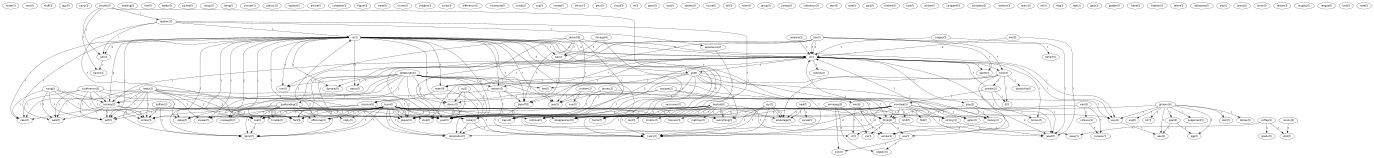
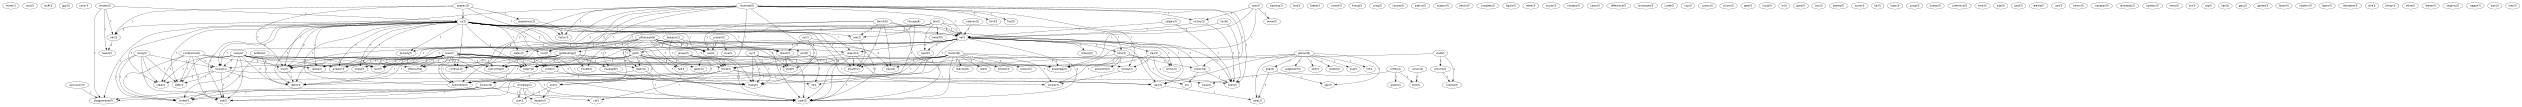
  digraph {
    fontname=Inter
    node [fontname=Inter]
    edge [fontname=Inter]
    n1 [label="home(1)"]
    n2 [label="wow(1)"]
    n3 [label="stuff(1)"]
    n4 [label="jagr(1)"]
    n5 [label="carry(1)"]
    n6 [label="quebec(2)"]
    n7 [label="vs(3)"]
    n8 [label="call(3)"]
    n9 [label="experience(2)"]
    n10 [label="one(1)"]
    n11 [label="factor(1)"]
    n12 [label="ve(1)"]
    n13 [label="fact(1)"]
    n14 [label="damn(1)"]
    n15 [label="disagreement(1)"]
    n16 [label="go(8)"]
    n17 [label="season(3)"]
    n18 [label="team(4)"]
    n19 [label="imply(1)"]
    n20 [label="hockey(2)"]
    n21 [label="answer(1)"]
    n22 [label="continue(1)"]
    n23 [label="walk(1)"]
    n24 [label="cake(1)"]
    n25 [label="way(3)"]
    n26 [label="status(1)"]
    n27 [label="think(3)"]
    n28 [label="dynasty(1)"]
    n29 [label="replay(1)"]
    n30 [label="self(1)"]
    n31 [label="row(1)"]
    n32 [label="war(2)"]
    n33 [label="doesn(1)"]
    n34 [label="playoff(3)"]
    n35 [label="year(5)"]
    n36 [label="see(3)"]
    n37 [label="rivalry(1)"]
    n38 [label="haven(1)"]
    n39 [label="time(3)"]
    n40 [label="spent(1)"]
    n41 [label="player(3)"]
    n42 [label="play(2)"]
    n43 [label="knows(1)"]
    n44 [label="nobody(1)"]
    n45 [label="need(1)"]
    n46 [label="domination(1)"]
    n47 [label="come(2)"]
    n48 [label="everything(1)"]
    n49 [label="bet(1)"]
    n50 [label="game(1)"]
    n51 [label="money(2)"]
    n52 [label="division(5)"]
    n53 [label="take(2)"]
    n54 [label="st(1)"]
    n55 [label="use(1)"]
    n56 [label="ice(1)"]
    n57 [label="issue(1)"]
    n58 [label="stop(1)"]
    n59 [label="btw(1)"]
    n60 [label="behalf(1)"]
    n61 [label="advantage(1)"]
    n62 [label="series(3)"]
    n63 [label="predict(2)"]
    n64 [label="possibility(1)"]
    n65 [label="ll(1)"]
    n66 [label="beat(1)"]
    n67 [label="sense(1)"]
    n68 [label="victory(2)"]
    n69 [label="smythe(1)"]
    n70 [label="bashing(1)"]
    n71 [label="writes(1)"]
    n72 [label="explain(1)"]
    n73 [label="size(1)"]
    n74 [label="foot(1)"]
    n75 [label="battle(1)"]
    n76 [label="bruin(1)"]
    n77 [label="offensive(2)"]
    n78 [label="picked(1)"]
    n79 [label="lineup(1)"]
    n80 [label="bring(1)"]
    n81 [label="choose(1)"]
    n82 [label="patrick(1)"]
    n83 [label="conference(3)"]
    n84 [label="subject(1)"]
    n85 [label="article(1)"]
    n86 [label="complete(1)"]
    n87 [label="moog(1)"]
    n88 [label="figure(1)"]
    n89 [label="pittsburgh(8)"]
    n90 [label="win(6)"]
    n91 [label="goaltending(2)"]
    n92 [label="trouble(1)"]
    n93 [label="onslaught(1)"]
    n94 [label="plays(2)"]
    n95 [label="week(1)"]
    n96 [label="scorer(1)"]
    n97 [label="chhabra(1)"]
    n98 [label="cares(1)"]
    n99 [label="difference(1)"]
    n100 [label="minnesota(1)"]
    n101 [label="credit(1)"]
    n102 [label="cup(1)"]
    n103 [label="neely(2)"]
    n104 [label="montreal(5)"]
    n105 [label="limit(1)"]
    n106 [label="find(1)"]
    n107 [label="comes(1)"]
    n108 [label="zhivov(1)"]
    n109 [label="gets(1)"]
    n110 [label="cloud(1)"]
    n111 [label="re(1)"]
    n112 [label="goes(1)"]
    n113 [label="loss(1)"]
    n114 [label="jersey(2)"]
    n115 [label="stanley(1)"]
    n116 [label="vancouver(1)"]
    n117 [label="beaupre(2)"]
    n118 [label="score(1)"]
    n119 [label="gilmour(6)"]
    n120 [label="judgement(1)"]
    n121 [label="skill(1)"]
    n122 [label="goal(2)"]
    n123 [label="dislike(1)"]
    n124 [label="age(1)"]
    n125 [label="esp(1)"]
    n126 [label="lot(1)"]
    n127 [label="bill(1)"]
    n128 [label="vlad(2)"]
    n129 [label="vzhivov(2)"]
    n130 [label="cunews(1)"]
    n131 [label="loser(1)"]
    n132 [label="group(1)"]
    n133 [label="juneau(1)"]
    n134 [label="coference(1)"]
    n135 [label="semi(1)"]
    n136 [label="side(1)"]
    n137 [label="boston(6)"]
    n138 [label="favours(1)"]
    n139 [label="matchup(1)"]
    n140 [label="rest(1)"]
    n141 [label="miracle(1)"]
    n142 [label="paul(1)"]
    n143 [label="ranford(1)"]
    n144 [label="chicago(4)"]
    n145 [label="cam(1)"]
    n146 [label="winner(1)"]
    n147 [label="campbell(1)"]
    n148 [label="dchhabra(2)"]
    n149 [label="detroit(9)"]
    n150 [label="carleton(1)"]
    n151 [label="mario(1)"]
    n152 [label="winnipeg(3)"]
    n153 [label="nhl(1)"]
    n154 [label="mlg(1)"]
    n155 [label="stpl(2)"]
    n156 [label="gary(1)"]
    n157 [label="garden(1)"]
    n158 [label="flame(1)"]
    n159 [label="vladimir(1)"]
    n160 [label="buffalo(2)"]
    n161 [label="coffey(2)"]
    n162 [label="goalie(1)"]
    n163 [label="shot(1)"]
    n164 [label="talent(1)"]
    n165 [label="ny(3)"]
    n166 [label="lafontaine(1)"]
    n167 [label="shit(1)"]
    n168 [label="jimmy(1)"]
    n169 [label="shine(1)"]
    n170 [label="probert(2)"]
    n171 [label="love(1)"]
    n172 [label="dream(1)"]
    n173 [label="roy(1)"]
    n174 [label="mogilny(1)"]
    n175 [label="calgary(1)"]
    n176 [label="league(1)"]
    n177 [label="selanne(2)"]
    n178 [label="look(1)"]
    n179 [label="carson(2)"]
    n180 [label="note(1)"]
    n181 [label="imo(5)"]
    n6 -> n7 [label=1]
    n6 -> n8 [label=1]
    n6 -> n9 [label=1]
    n6 -> n10 [label=1]
    n6 -> n11 [label=1]
    n7 -> n8 [label=2]
    n7 -> n10 [label=2]
    n7 -> n12 [label=2]
    n7 -> n12 [label=2]
    n7 -> n13 [label=1]
    n7 -> n14 [label=1]
    n7 -> n15 [label=1]
    n7 -> n16 [label=2]
    n7 -> n17 [label=1]
    n7 -> n18 [label=1]
    n7 -> n19 [label=1]
    n7 -> n20 [label=2]
    n7 -> n21 [label=1]
    n7 -> n22 [label=1]
    n7 -> n23 [label=1]
    n7 -> n24 [label=1]
    n7 -> n25 [label=1]
    n7 -> n26 [label=1]
    n7 -> n27 [label=1]
    n7 -> n28 [label=1]
    n7 -> n29 [label=1]
    n7 -> n30 [label=1]
    n7 -> n31 [label=1]
    n7 -> n32 [label=1]
    n7 -> n33 [label=1]
    n7 -> n34 [label=1]
    n7 -> n35 [label=2]
    n7 -> n36 [label=1]
    n7 -> n37 [label=1]
    n8 -> n38 [label=1]
    n9 -> n11 [label=1]
    n10 -> n14 [label=1]
    n12 -> n16 [label=1]
    n12 -> n17 [label=1]
    n12 -> n18 [label=1]
    n12 -> n20 [label=1]
    n12 -> n25 [label=1]
    n12 -> n34 [label=1]
    n12 -> n35 [label=2]
    n12 -> n39 [label=1]
    n12 -> n40 [label=1]
    n12 -> n41 [label=1]
    n12 -> n42 [label=1]
    n12 -> n43 [label=1]
    n12 -> n44 [label=1]
    n12 -> n45 [label=1]
    n16 -> n18 [label=1]
    n16 -> n22 [label=1]
    n16 -> n37 [label=1]
    n16 -> n46 [label=1]
    n16 -> n47 [label=1]
    n16 -> n48 [label=1]
    n16 -> n49 [label=1]
    n16 -> n50 [label=1]
    n16 -> n51 [label=1]
    n17 -> n20 [label=1]
    n17 -> n25 [label=1]
    n17 -> n34 [label=1]
    n17 -> n35 [label=1]
    n18 -> n35 [label=1]
    n18 -> n52 [label=1]
    n20 -> n23 [label=1]
    n20 -> n24 [label=1]
    n20 -> n25 [label=1]
    n20 -> n30 [label=1]
    n20 -> n35 [label=1]
    n25 -> n53 [label=1]
    n27 -> n54 [label=1]
    n27 -> n55 [label=1]
    n27 -> n56 [label=1]
    n27 -> n57 [label=1]
    n32 -> n34 [label=1]
    n33 -> n35 [label=1]
    n33 -> n58 [label=1]
    n34 -> n35 [label=1]
    n39 -> n41 [label=1]
    n39 -> n61 [label=1]
    n39 -> n62 [label=1]
    n39 -> n63 [label=1]
    n39 -> n64 [label=1]
    n39 -> n65 [label=1]
    n42 -> n27 [label=1]
    n42 -> n43 [label=1]
    n42 -> n45 [label=2]
    n42 -> n51 [label=1]
    n46 -> n7 [label=1]
    n47 -> n37 [label=1]
    n47 -> n46 [label=1]
    n51 -> n62 [label=1]
    n52 -> n15 [label=1]
    n52 -> n30 [label=1]
    n52 -> n35 [label=1]
    n52 -> n71 [label=1]
    n55 -> n72 [label=1]
    n55 -> n73 [label=1]
    n59 -> n10 [label=1]
    n59 -> n12 [label=1]
    n59 -> n12 [label=1]
    n59 -> n13 [label=1]
    n59 -> n14 [label=1]
    n59 -> n39 [label=1]
    n59 -> n40 [label=1]
    n59 -> n60 [label=1]
    n63 -> n12 [label=1]
    n63 -> n45 [label=1]
    n63 -> n65 [label=1]
    n66 -> n61 [label=1]
    n66 -> n61 [label=1]
    n66 -> n67 [label=1]
    n66 -> n68 [label=1]
    n68 -> n12 [label=1]
    n68 -> n45 [label=1]
-   n69 -> n6 [label=1]
+   n69 -> n7 [label=1]
    n69 -> n8 [label=1]
    n69 -> n15 [label=1]
    n69 -> n38 [label=1]
    n76 -> n10 [label=1]
    n76 -> n10 [label=1]
    n76 -> n13 [label=1]
    n76 -> n13 [label=1]
    n76 -> n14 [label=1]
    n76 -> n14 [label=1]
    n76 -> n19 [label=1]
    n76 -> n21 [label=1]
    n76 -> n22 [label=1]
    n76 -> n37 [label=1]
    n76 -> n37 [label=1]
    n76 -> n41 [label=1]
    n76 -> n41 [label=1]
    n76 -> n46 [label=1]
    n76 -> n46 [label=1]
    n76 -> n47 [label=1]
    n76 -> n47 [label=1]
    n76 -> n48 [label=1]
    n76 -> n48 [label=1]
    n76 -> n77 [label=1]
    n76 -> n77 [label=1]
    n83 -> n20 [label=1]
    n83 -> n23 [label=1]
    n83 -> n24 [label=1]
    n83 -> n29 [label=1]
    n83 -> n30 [label=1]
    n83 -> n35 [label=1]
    n83 -> n71 [label=1]
    n87 -> n20 [label=1]
    n87 -> n23 [label=1]
    n87 -> n24 [label=1]
    n87 -> n30 [label=1]
    n87 -> n71 [label=1]
    n87 -> n71 [label=1]
    n89 -> n17 [label=1]
    n89 -> n26 [label=1]
    n89 -> n28 [label=1]
    n89 -> n29 [label=1]
    n89 -> n31 [label=1]
    n89 -> n33 [label=2]
    n89 -> n35 [label=2]
    n89 -> n36 [label=1]
    n89 -> n49 [label=1]
    n89 -> n58 [label=1]
    n89 -> n90 [label=1]
    n89 -> n91 [label=1]
    n89 -> n92 [label=1]
    n89 -> n93 [label=1]
    n89 -> n94 [label=2]
    n90 -> n27 [label=1]
    n90 -> n54 [label=1]
    n90 -> n62 [label=1]
    n91 -> n10 [label=1]
    n91 -> n13 [label=1]
    n91 -> n14 [label=1]
    n91 -> n21 [label=1]
    n91 -> n35 [label=1]
    n91 -> n41 [label=1]
    n91 -> n58 [label=1]
    n91 -> n77 [label=1]
    n91 -> n92 [label=1]
    n91 -> n93 [label=1]
    n103 -> n10 [label=2]
    n103 -> n13 [label=2]
    n103 -> n14 [label=2]
    n103 -> n20 [label=1]
    n103 -> n21 [label=2]
    n103 -> n23 [label=1]
    n103 -> n24 [label=1]
    n103 -> n30 [label=1]
    n103 -> n41 [label=2]
    n103 -> n71 [label=1]
    n103 -> n77 [label=2]
    n104 -> n10 [label=1]
    n104 -> n11 [label=1]
    n104 -> n12 [label=1]
    n104 -> n22 [label=2]
    n104 -> n27 [label=1]
    n104 -> n37 [label=2]
    n104 -> n45 [label=1]
    n104 -> n46 [label=2]
    n104 -> n47 [label=2]
    n104 -> n48 [label=2]
    n104 -> n50 [label=1]
    n104 -> n51 [label=1]
-   n63 -> n104 [label=1]
+   n104 -> n63 [label=1]
    n104 -> n68 [label=1]
    n104 -> n105 [label=1]
    n104 -> n106 [label=1]
    n114 -> n27 [label=1]
    n114 -> n35 [label=1]
    n114 -> n52 [label=1]
    n116 -> n15 [label=1]
    n117 -> n27 [label=1]
    n117 -> n33 [label=1]
    n117 -> n36 [label=1]
    n117 -> n55 [label=1]
    n119 -> n25 [label=1]
    n119 -> n41 [label=1]
    n119 -> n53 [label=1]
    n119 -> n120 [label=1]
    n119 -> n121 [label=1]
    n119 -> n122 [label=1]
    n119 -> n123 [label=1]
    n119 -> n124 [label=1]
    n119 -> n125 [label=1]
    n119 -> n126 [label=1]
    n122 -> n53 [label=1]
    n122 -> n124 [label=1]
    n128 -> n41 [label=1]
    n128 -> n129 [label=1]
    n128 -> n130 [label=1]
    n129 -> n130 [label=1]
    n137 -> n29 [label=1]
    n137 -> n30 [label=1]
    n137 -> n35 [label=1]
    n137 -> n37 [label=1]
    n137 -> n46 [label=1]
    n137 -> n48 [label=1]
    n137 -> n61 [label=1]
    n137 -> n62 [label=1]
    n137 -> n71 [label=1]
    n137 -> n94 [label=1]
    n137 -> n138 [label=1]
    n137 -> n139 [label=1]
    n137 -> n140 [label=1]
    n137 -> n141 [label=1]
    n144 -> n32 [label=1]
    n144 -> n54 [label=1]
    n149 -> n12 [label=2]
    n149 -> n31 [label=1]
    n149 -> n32 [label=1]
    n149 -> n34 [label=1]
    n149 -> n35 [label=1]
    n149 -> n36 [label=1]
    n149 -> n94 [label=1]
    n152 -> n15 [label=1]
    n152 -> n56 [label=1]
    n152 -> n72 [label=1]
    n152 -> n73 [label=1]
    n160 -> n14 [label=1]
    n160 -> n41 [label=1]
    n160 -> n71 [label=1]
    n161 -> n57 [label=1]
    n161 -> n162 [label=1]
    n161 -> n163 [label=1]
    n165 -> n33 [label=1]
    n165 -> n35 [label=1]
    n165 -> n58 [label=1]
    n170 -> n36 [label=1]
    n170 -> n171 [label=1]
    n173 -> n37 [label=1]
    n173 -> n37 [label=1]
    n173 -> n37 [label=1]
    n173 -> n61 [label=1]
    n173 -> n61 [label=1]
    n175 -> n12 [label=1]
    n175 -> n45 [label=1]
    n177 -> n12 [label=1]
    n179 -> n163 [label=1]
    n181 -> n12 [label=2]
    n181 -> n45 [label=1]
  }
